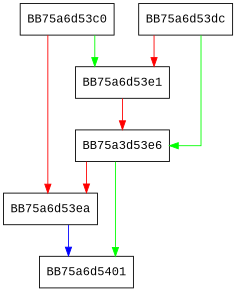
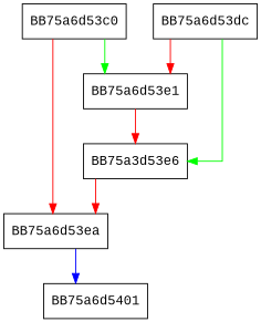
  digraph {
    fontname="Liberation Mono"
    splines=ortho
    node [fontname="Liberation Mono" shape=box]
    edge [color=red fontname="Liberation Mono"]
    BB75a6d53c0
    BB75a6d53e1
    BB75a6d53ea
    n4 [label=BB75a3d53e6]
    BB75a6d53dc
    BB75a6d5401
    BB75a6d53c0 -> BB75a6d53e1 [color=green]
    BB75a6d53c0 -> BB75a6d53ea
    BB75a6d53e1 -> n4
    BB75a6d53ea -> BB75a6d5401 [color=blue]
    n4 -> BB75a6d53ea
-   n4 -> BB75a6d5401 [color=green]
    BB75a6d53dc -> BB75a6d53e1
    BB75a6d53dc -> n4 [color=green]
  }
